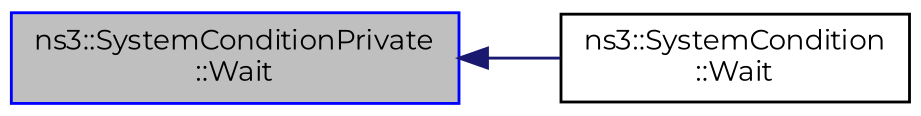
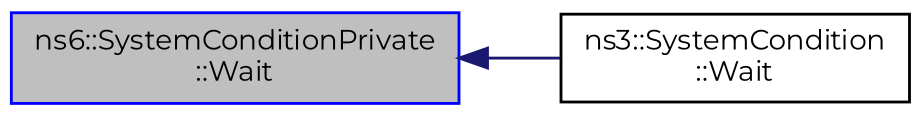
  digraph {
    rankdir=LR
    fontname=Montserrat
    node [fontname=Montserrat fontsize=10 shape=record style=filled]
-   n1 [color=blue fillcolor=grey75 fontcolor=black height=0.2 label="ns3::SystemConditionPrivate\l::Wait" width=0.4]
+   n1 [color=blue fillcolor=grey75 fontcolor=black height=0.2 label="ns6::SystemConditionPrivate\l::Wait" width=0.4]
    n2 [color=black fillcolor=white height=0.2 label="ns3::SystemCondition\l::Wait" width=0.4]
    n1 -> n2 [color=midnightblue dir=back fontname=Montserrat fontsize=10 labelfontname=Helvetica labelfontsize=10 style=solid]
  }
